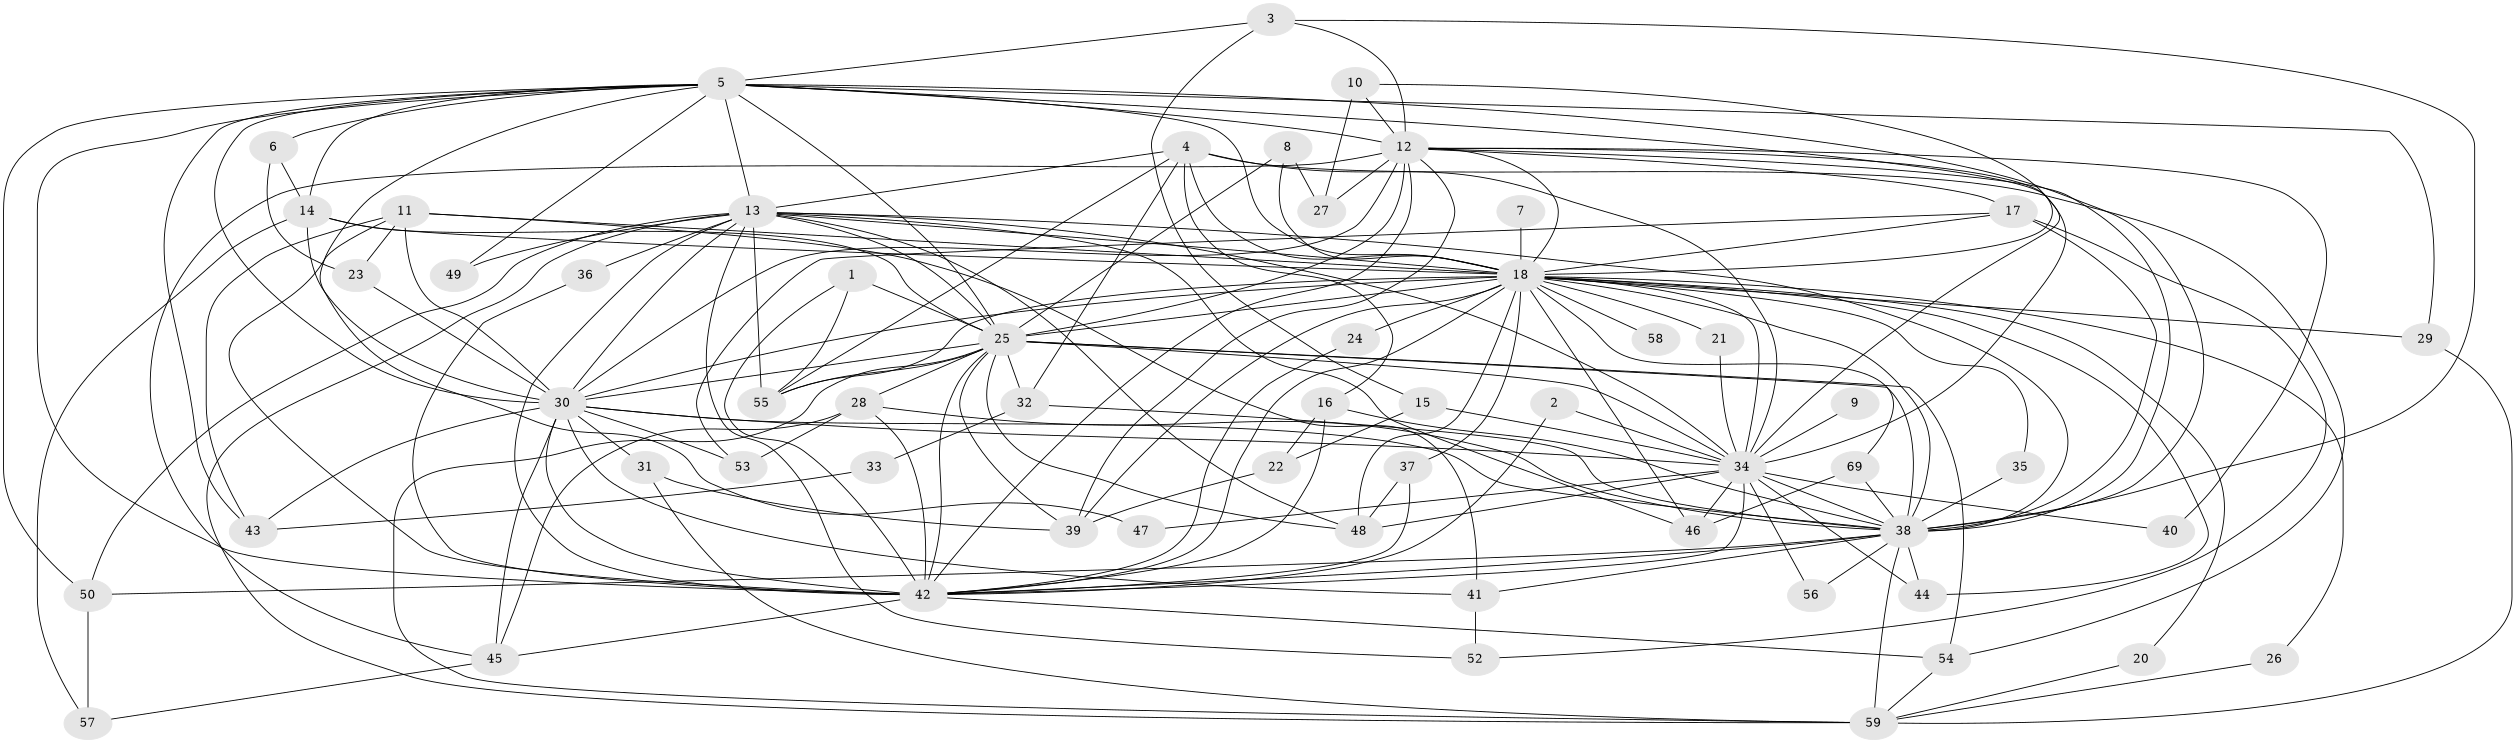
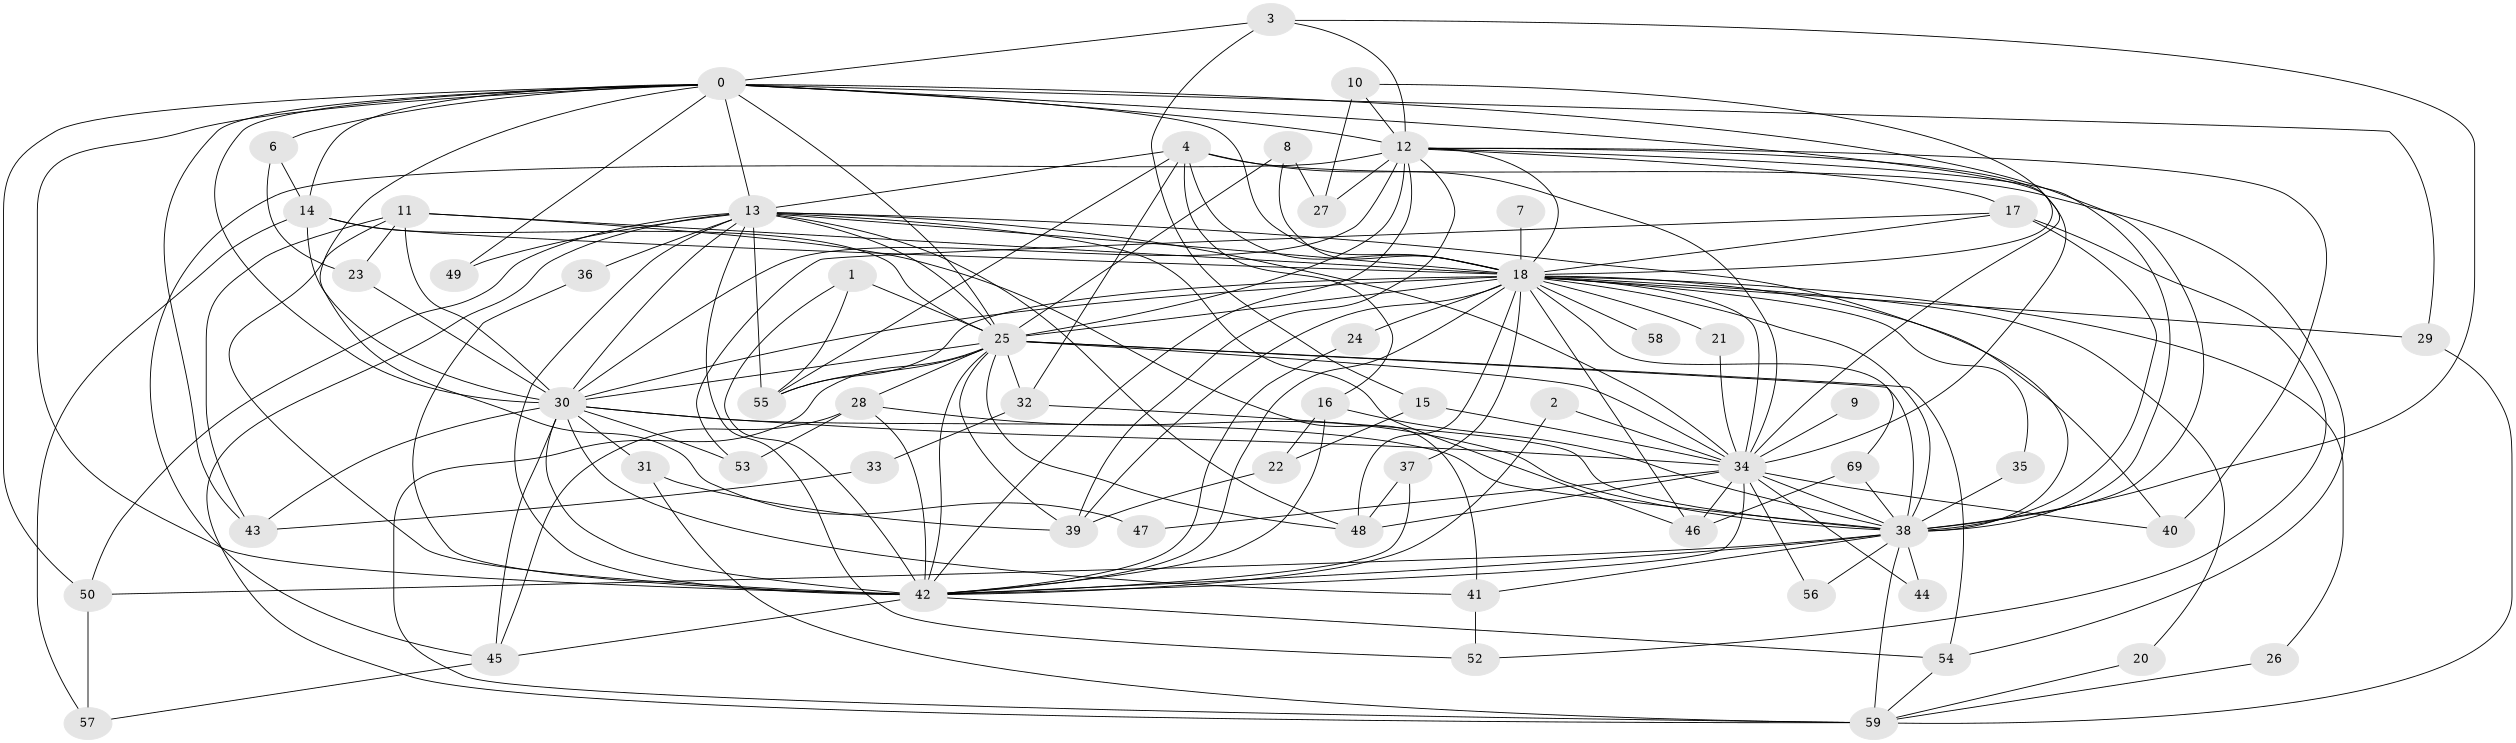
  graph {
    node [color=gray90 style=filled]
    edge [weight=1.0]
    1
    25
    42
    55
    34
    38
    32
    54
    30
    39
    48
    59
    28
    45
    2
    47
    40
    46
    44
    56
    3
-   5
+   5 [label=0]
    12
    15
    18
    6
    13
    14
    29
    43
    49
    50
    27
    17
    22
    41
    4
    16
    n39 [label=69]
    20
    21
    24
    26
    35
    37
    58
    33
    23
    36
    52
    57
    53
    31
    7
    8
    9
    10
    11
    1 -- 25
    1 -- 42
    1 -- 55
    25 -- 42 [weight=3.0]
    25 -- 55
    25 -- 34 [weight=4.0]
    25 -- 38 [weight=4.0]
    25 -- 32
    25 -- 54
    25 -- 30 [weight=2.0]
    25 -- 39
    25 -- 48
    25 -- 59 [weight=2.0]
    25 -- 28
    42 -- 54
    42 -- 45
    34 -- 42
    34 -- 38
    34 -- 48
    34 -- 47
    34 -- 40
    34 -- 46
    34 -- 44
    34 -- 56
    38 -- 42
    38 -- 59 [weight=2.0]
    38 -- 44
    38 -- 56
    38 -- 50
    38 -- 41
    32 -- 38
    32 -- 33
    54 -- 59
    30 -- 42 [weight=3.0]
    30 -- 34
    30 -- 38
    30 -- 45
    30 -- 43
    30 -- 41
    30 -- 53
    30 -- 31
    28 -- 42
    28 -- 38
    28 -- 45
    28 -- 53
    45 -- 57
    2 -- 42
    2 -- 34
    3 -- 38
    3 -- 5
    3 -- 12
    3 -- 15
    5 -- 25 [weight=2.0]
    5 -- 42 [weight=2.0]
    5 -- 34
    5 -- 38
    5 -- 30 [weight=2.0]
    5 -- 47
    5 -- 12 [weight=2.0]
    5 -- 18
    5 -- 6
    5 -- 13
    5 -- 14
    5 -- 29
    5 -- 43
    5 -- 49
    5 -- 50
    12 -- 25 [weight=3.0]
    12 -- 42
    12 -- 34
    12 -- 38
    12 -- 30
    12 -- 39
    12 -- 45
    12 -- 40
    12 -- 18
    12 -- 27
    12 -- 17
    15 -- 34
    15 -- 22
    18 -- 25 [weight=3.0]
    18 -- 42
    18 -- 55
    18 -- 34
    18 -- 38 [weight=2.0]
    18 -- 30
    18 -- 39
    18 -- 48
    18 -- 46
-   18 -- 44
+   18 -- 40
    18 -- 29
    18 -- n39
    18 -- 20
    18 -- 21
    18 -- 24
    18 -- 26
    18 -- 35
    18 -- 37
    18 -- 58
    6 -- 14
    6 -- 23
    13 -- 25 [weight=3.0]
    13 -- 42 [weight=3.0]
    13 -- 55
    13 -- 34
    13 -- 38
    13 -- 30
    13 -- 48
    13 -- 59
    13 -- 46
    13 -- 18
    13 -- 49
    13 -- 50
    13 -- 36
    13 -- 52
    14 -- 25
    14 -- 30
    14 -- 18 [weight=2.0]
    14 -- 57
    29 -- 59
    50 -- 57
    17 -- 38
    17 -- 18
    17 -- 52
    17 -- 53
    22 -- 39
    41 -- 52
    4 -- 55
    4 -- 34
    4 -- 32
    4 -- 54
    4 -- 18
    4 -- 13
    4 -- 16
    16 -- 42
    16 -- 38
    16 -- 22
    n39 -- 38
    n39 -- 46
    20 -- 59
    21 -- 34
    24 -- 42
    26 -- 59
    35 -- 38 [weight=2.0]
    37 -- 42
    37 -- 48
    33 -- 43
    23 -- 30
    36 -- 42
    31 -- 39
    31 -- 59
    7 -- 18
    8 -- 25
    8 -- 18
    8 -- 27
    9 -- 34
    10 -- 12
    10 -- 18
    10 -- 27
    11 -- 42
    11 -- 30
    11 -- 18
    11 -- 43
    11 -- 41
    11 -- 23
  }
